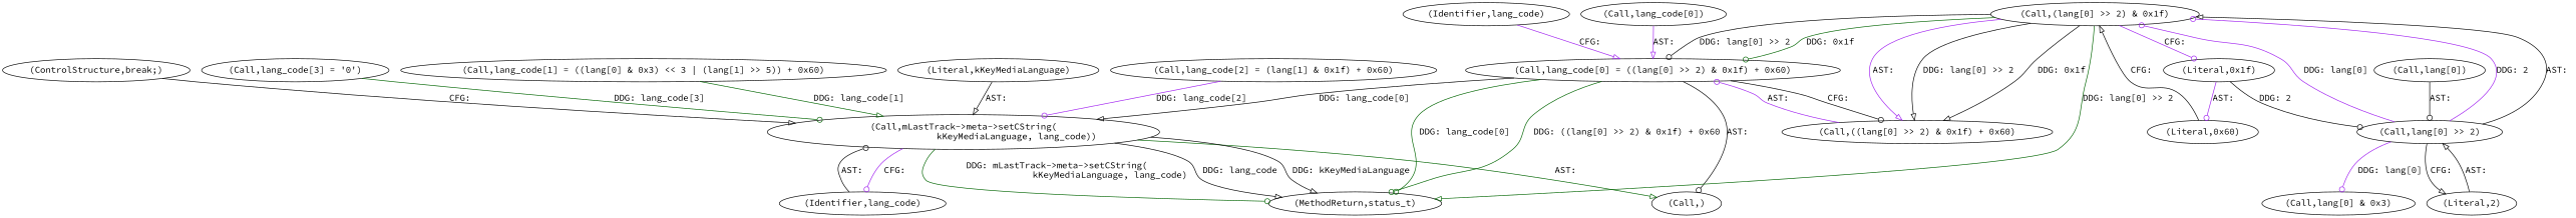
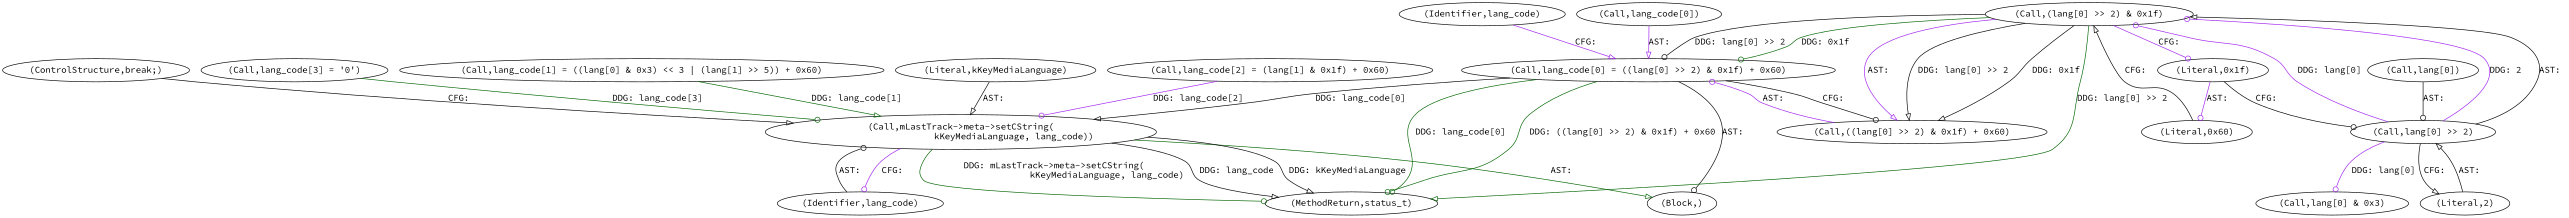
  digraph {
    fontname="Source Code Pro"
    node [fontname="Source Code Pro"]
    edge [arrowhead=odot color=black fontname="Source Code Pro"]
    n1 [label="(Call,lang_code[0] = ((lang[0] >> 2) & 0x1f) + 0x60)"]
    n2 [label="(Call,mLastTrack->meta->setCString(\n                    kKeyMediaLanguage, lang_code))"]
-   n3 [label="(Call,)"]
+   n3 [label="(Block,)"]
    n4 [label="(Call,((lang[0] >> 2) & 0x1f) + 0x60)"]
    n5 [label="(MethodReturn,status_t)"]
    n6 [label="(Identifier,lang_code)"]
    n7 [label="(Call,(lang[0] >> 2) & 0x1f)"]
    n8 [label="(Literal,0x1f)"]
    n9 [label="(Call,lang[0] >> 2)"]
    n10 [label="(Literal,0x60)"]
    n11 [label="(Call,lang[0] & 0x3)"]
    n12 [label="(Literal,2)"]
    n13 [label="(Literal,kKeyMediaLanguage)"]
    n14 [label="(Call,lang_code[2] = (lang[1] & 0x1f) + 0x60)"]
    n15 [label="(Call,lang_code[0])"]
    n16 [label="(ControlStructure,break;)"]
    n17 [label="(Identifier,lang_code)"]
    n18 [label="(Call,lang_code[3] = '\0')"]
    n19 [label="(Call,lang_code[1] = ((lang[0] & 0x3) << 3 | (lang[1] >> 5)) + 0x60)"]
    n20 [label="(Call,lang[0])"]
    n1 -> n2 [arrowhead=onormal label="DDG: lang_code[0]"]
    n1 -> n3 [label="AST: "]
    n1 -> n4 [label="CFG: "]
    n1 -> n5 [color=darkgreen label="DDG: ((lang[0] >> 2) & 0x1f) + 0x60"]
    n1 -> n5 [color=darkgreen label="DDG: lang_code[0]"]
    n2 -> n3 [arrowhead=onormal color=darkgreen label="AST: "]
    n2 -> n5 [color=darkgreen label="DDG: mLastTrack->meta->setCString(\n                    kKeyMediaLanguage, lang_code)"]
    n2 -> n5 [arrowhead=onormal label="DDG: lang_code"]
    n2 -> n5 [arrowhead=onormal label="DDG: kKeyMediaLanguage"]
    n2 -> n6 [color=purple label="CFG: "]
    n4 -> n1 [color=purple label="AST: "]
    n6 -> n2 [label="AST: "]
    n7 -> n1 [label="DDG: lang[0] >> 2"]
    n7 -> n1 [color=darkgreen label="DDG: 0x1f"]
    n7 -> n4 [arrowhead=onormal color=purple label="AST: "]
    n7 -> n4 [arrowhead=onormal label="DDG: lang[0] >> 2"]
    n7 -> n4 [arrowhead=onormal label="DDG: 0x1f"]
    n7 -> n5 [arrowhead=onormal color=darkgreen label="DDG: lang[0] >> 2"]
    n7 -> n8 [color=purple label="CFG: "]
-   n8 -> n9 [label="DDG: 2"]
+   n8 -> n9 [label="CFG: "]
    n8 -> n10 [color=purple label="AST: "]
    n9 -> n7 [arrowhead=onormal label="AST: "]
    n9 -> n7 [color=purple label="DDG: lang[0]"]
    n9 -> n7 [color=purple label="DDG: 2"]
    n9 -> n11 [color=purple label="DDG: lang[0]"]
    n9 -> n12 [arrowhead=onormal label="CFG: "]
    n10 -> n7 [arrowhead=onormal label="CFG: "]
    n12 -> n9 [arrowhead=onormal label="AST: "]
    n13 -> n2 [arrowhead=onormal label="AST: "]
    n14 -> n2 [color=purple label="DDG: lang_code[2]"]
    n15 -> n1 [arrowhead=onormal color=purple label="AST: "]
    n16 -> n2 [arrowhead=onormal label="CFG: "]
    n17 -> n1 [arrowhead=onormal color=purple label="CFG: "]
    n18 -> n2 [color=darkgreen label="DDG: lang_code[3]"]
    n19 -> n2 [arrowhead=onormal color=darkgreen label="DDG: lang_code[1]"]
    n20 -> n9 [label="AST: "]
  }
